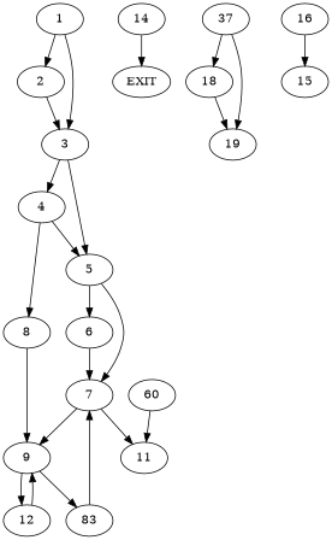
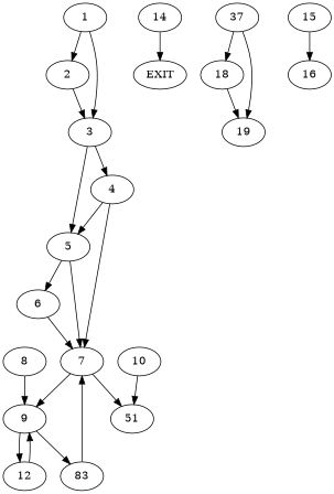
  digraph {
    1
    2
    3
    n4 [label=EXIT]
    14
    n6 [label=37]
    18
    19
    4
    5
    8
    6
    7
    9
-   11
-   10 [label=60]
+   11 [label=51]
+   10
    12
    n18 [label=83]
    15
    16
    1 -> 2
    1 -> 3
    2 -> 3
    3 -> 4
    3 -> 5
    14 -> n4
    n6 -> 18
    n6 -> 19
    18 -> 19
    4 -> 5
-   4 -> 8
+   4 -> 7
    5 -> 6
    5 -> 7
    8 -> 9
    6 -> 7
    7 -> 9
    7 -> 11
    9 -> 12
    9 -> n18
    10 -> 11
    12 -> 9
    n18 -> 7
-   16 -> 15
+   15 -> 16
  }
